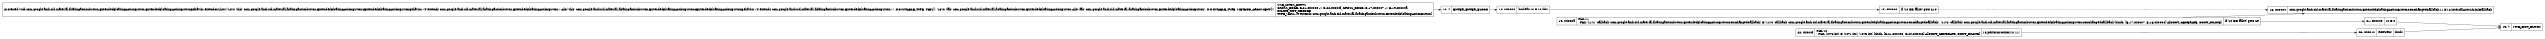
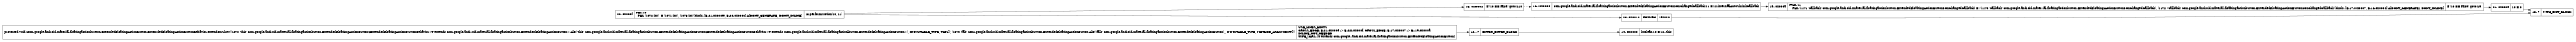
  digraph {
    fontname="DejaVu Serif"
    rankdir=LR
    node [fontname="DejaVu Serif" shape=record]
    edge [fontname="DejaVu Serif"]
    n1 [label="{12\:\ ?|ENTER_ENTER_BLOCK\l}"]
    n2 [label="{14\:\ 0x0000|boolean r0 = r2.this\l}"]
    n3 [label="{15\:\ 0x0002|if (r0 == false) goto L10\l}"]
    n4 [label="{16\:\ 0x0004|com.google.android.material.floatingactionbutton.ExtendedFloatingActionButton$OnChangedCallback r1 = r2.internalAutoShrinkCallback\l}"]
    n5 [label="{19\:\ 0x000a|PHI: r1 \l  PHI: (r1v1 'callback' com.google.android.material.floatingactionbutton.ExtendedFloatingActionButton$OnChangedCallback) = (r1v0 'callback' com.google.android.material.floatingactionbutton.ExtendedFloatingActionButton$OnChangedCallback), (r1v2 'callback' com.google.android.material.floatingactionbutton.ExtendedFloatingActionButton$OnChangedCallback) binds: [B:17:0x0007, B:16:0x0004] A[DONT_GENERATE, DONT_INLINE]\l|if (r0 == false) goto L9\l}"]
    n6 [label="{21\:\ 0x000e|r0 = 0\l}"]
    n7 [label="{13\:\ ?|MTH_EXIT_BLOCK\l}"]
    n8 [label="{22\:\ 0x000f|PHI: r0 \l  PHI: (r0v2 int) = (r0v1 int), (r0v3 int) binds: [B:21:0x000e, B:20:0x000c] A[DONT_GENERATE, DONT_INLINE]\l|r3.performMotion(r0, r1)\l}"]
-   n9 [label="{23\:\ 0x0012|RETURN\l|binds\l}"]
+   n9 [label="{23\:\ 0x0012|RETURN\l|return\l}"]
    n10 [label="{protected void com.google.android.material.floatingactionbutton.ExtendedFloatingActionButton.ExtendedFloatingActionButtonBehavior.extendOrShow((r2v0 'this' com.google.android.material.floatingactionbutton.ExtendedFloatingActionButton$ExtendedFloatingActionButtonBehavior\<T extends com.google.android.material.floatingactionbutton.ExtendedFloatingActionButton\> A[D('this' com.google.android.material.floatingactionbutton.ExtendedFloatingActionButton$ExtendedFloatingActionButtonBehavior\<T extends com.google.android.material.floatingactionbutton.ExtendedFloatingActionButton\>), IMMUTABLE_TYPE, THIS]), (r3v0 'fab' com.google.android.material.floatingactionbutton.ExtendedFloatingActionButton A[D('fab' com.google.android.material.floatingactionbutton.ExtendedFloatingActionButton), IMMUTABLE_TYPE, METHOD_ARGUMENT]))  | USE_LINES_HINTS\lCROSS_EDGE: B:21:0x000e \-\> B:22:0x000f, CROSS_EDGE: B:17:0x0007 \-\> B:19:0x000a\lINLINE_NOT_NEEDED\lTYPE_VARS: [T extends com.google.android.material.floatingactionbutton.ExtendedFloatingActionButton]\l}"]
    n1 -> n2
-   n2 -> n3
+   n8 -> n3
    n3 -> n4 [style=dashed]
-   n5 -> n4
+   n4 -> n5
    n5 -> n6
    n6 -> n7
    n8 -> n9
    n9 -> n7
    n10 -> n1
  }
